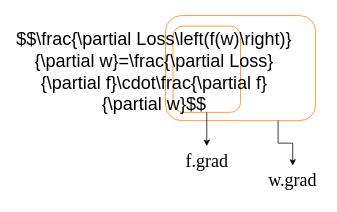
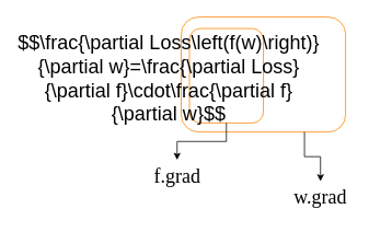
  <mxCell id="0" />
  <mxCell id="1" parent="0" />
  <mxCell id="2" value="" style="rounded=1;whiteSpace=wrap;html=1;strokeColor=#FF8000;" vertex="1" parent="1"><mxGeometry x="220" y="20" width="200" height="140" as="geometry" /></mxCell>
  <mxCell id="3" value="" style="rounded=1;whiteSpace=wrap;html=1;strokeColor=#FF8000;" vertex="1" parent="1"><mxGeometry x="230" y="34" width="90" height="115" as="geometry" /></mxCell>
  <mxCell id="4" value="$$\frac{\partial Loss\left(f(w)\right)}{\partial w}=\frac{\partial Loss}{\partial f}\cdot\frac{\partial f}{\partial w}$$" style="text;html=1;strokeColor=none;fillColor=none;align=center;verticalAlign=middle;whiteSpace=wrap;rounded=0;fontSize=24;" vertex="1" parent="1"><mxGeometry x="20" y="40" width="370" height="110" as="geometry" /></mxCell>
  <mxCell id="5" style="edgeStyle=orthogonalEdgeStyle;rounded=0;orthogonalLoop=1;jettySize=auto;html=1;exitX=0.5;exitY=0;exitDx=0;exitDy=0;entryX=0.5;entryY=1;entryDx=0;entryDy=0;startArrow=classic;startFill=1;endArrow=none;endFill=0;" edge="1" parent="1" source="6" target="3"><mxGeometry relative="1" as="geometry" /></mxCell>
- <mxCell id="6" value="f.grad" style="text;html=1;strokeColor=none;fillColor=none;align=center;verticalAlign=middle;whiteSpace=wrap;rounded=0;fontFamily=Comic Sans MS;fontSize=24;" vertex="1" parent="1"><mxGeometry x="237.5" y="194" width="75" height="40" as="geometry" /></mxCell>
+ <mxCell id="6" value="f.grad" style="text;html=1;strokeColor=none;fillColor=none;align=center;verticalAlign=middle;whiteSpace=wrap;rounded=0;fontFamily=Comic Sans MS;fontSize=24;" vertex="1" parent="1"><mxGeometry x="177.5" y="194" width="75" height="40" as="geometry" /></mxCell>
  <mxCell id="7" style="edgeStyle=orthogonalEdgeStyle;rounded=0;orthogonalLoop=1;jettySize=auto;html=1;exitX=0.5;exitY=0;exitDx=0;exitDy=0;entryX=0.75;entryY=1;entryDx=0;entryDy=0;startArrow=classic;startFill=1;endArrow=none;endFill=0;" edge="1" parent="1" source="8" target="2"><mxGeometry relative="1" as="geometry" /></mxCell>
  <mxCell id="8" value="w.grad" style="text;html=1;strokeColor=none;fillColor=none;align=center;verticalAlign=middle;whiteSpace=wrap;rounded=0;fontFamily=Comic Sans MS;fontSize=24;" vertex="1" parent="1"><mxGeometry x="352" y="220" width="75" height="40" as="geometry" /></mxCell>
